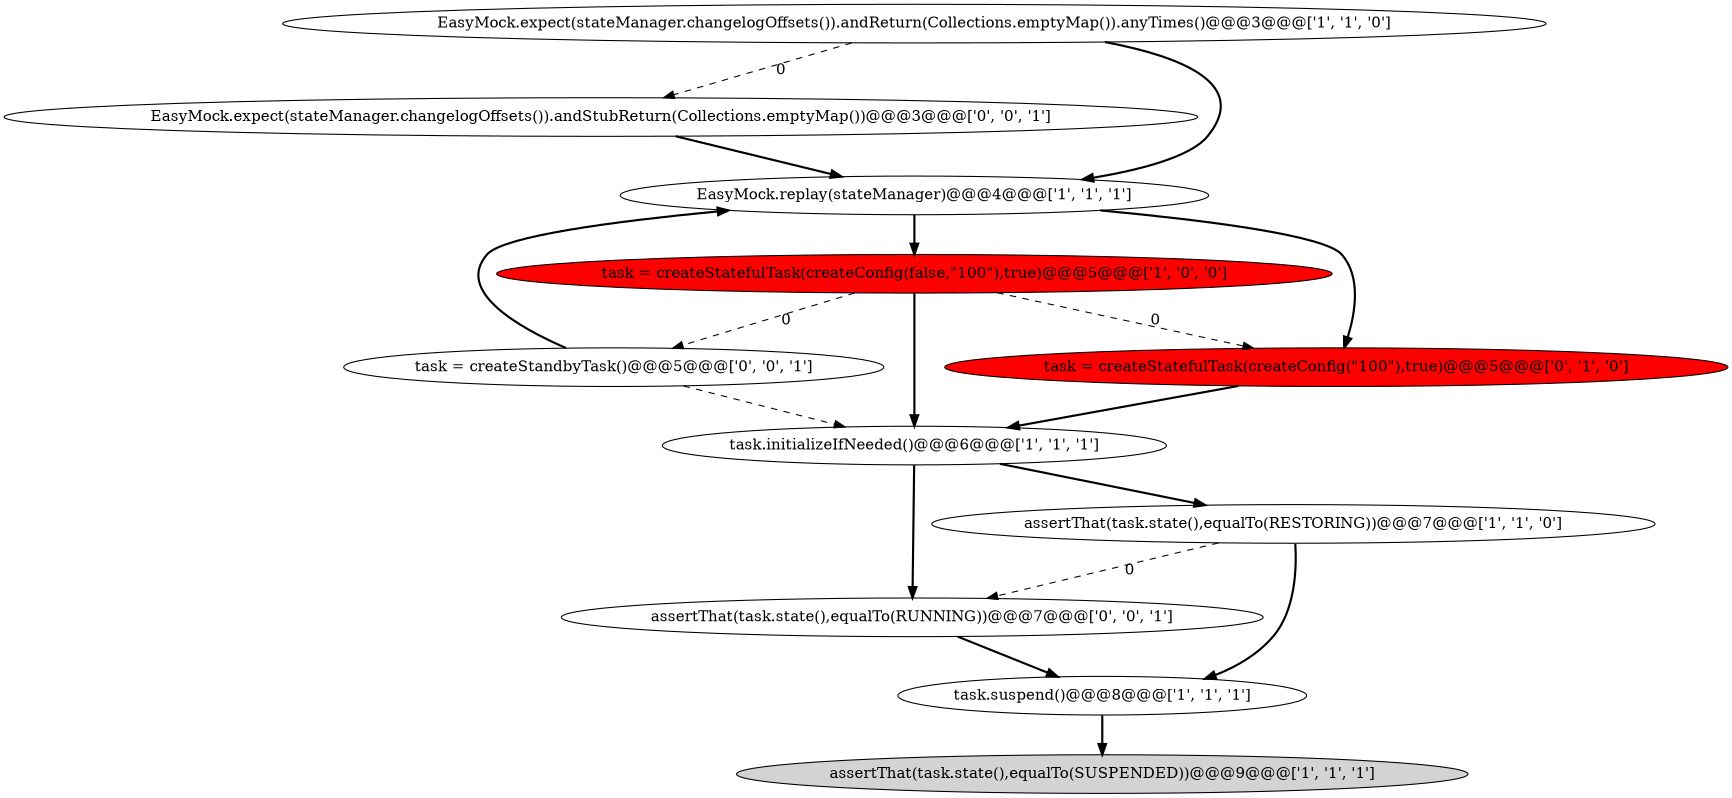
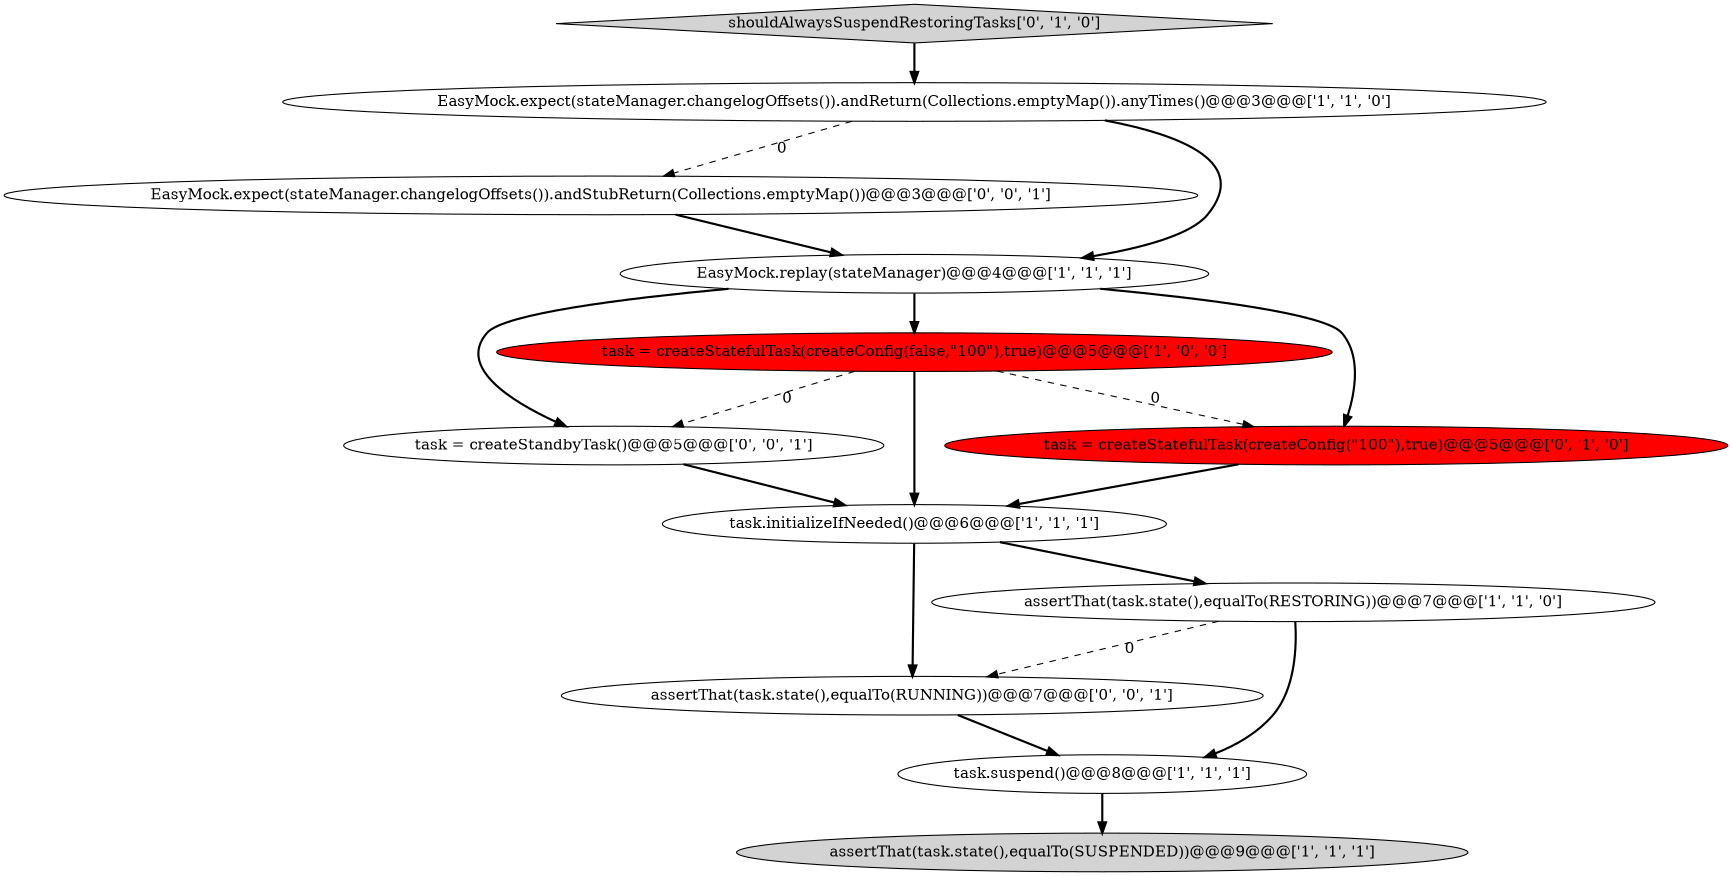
  digraph {
    node [fillcolor=white shape=ellipse style=filled]
    edge [style=bold]
    n1 [label="EasyMock.expect(stateManager.changelogOffsets()).andStubReturn(Collections.emptyMap())@@@3@@@['0', '0', '1']"]
    n2 [label="EasyMock.replay(stateManager)@@@4@@@['1', '1', '1']"]
+   n3 [fillcolor=lightgray label="shouldAlwaysSuspendRestoringTasks['0', '1', '0']" shape=diamond]
    n4 [label="EasyMock.expect(stateManager.changelogOffsets()).andReturn(Collections.emptyMap()).anyTimes()@@@3@@@['1', '1', '0']"]
    n5 [fillcolor=red label="task = createStatefulTask(createConfig(false,\"100\"),true)@@@5@@@['1', '0', '0']"]
    n6 [fillcolor=red label="task = createStatefulTask(createConfig(\"100\"),true)@@@5@@@['0', '1', '0']"]
    n7 [label="task = createStandbyTask()@@@5@@@['0', '0', '1']"]
    n8 [label="task.initializeIfNeeded()@@@6@@@['1', '1', '1']"]
    n9 [label="assertThat(task.state(),equalTo(RUNNING))@@@7@@@['0', '0', '1']"]
    n10 [label="assertThat(task.state(),equalTo(RESTORING))@@@7@@@['1', '1', '0']"]
    n11 [label="task.suspend()@@@8@@@['1', '1', '1']"]
    n12 [fillcolor=lightgray label="assertThat(task.state(),equalTo(SUSPENDED))@@@9@@@['1', '1', '1']"]
    n1 -> n2
    n2 -> n5
    n2 -> n6
-   n7 -> n2
+   n2 -> n7
+   n3 -> n4
    n4 -> n1 [label=0 style=dashed]
    n4 -> n2
    n5 -> n6 [label=0 style=dashed]
    n5 -> n7 [label=0 style=dashed]
    n5 -> n8
    n6 -> n8
-   n7 -> n8 [style=dashed]
+   n7 -> n8
    n8 -> n9
    n8 -> n10
    n9 -> n11
    n10 -> n9 [label=0 style=dashed]
    n10 -> n11
    n11 -> n12
  }
